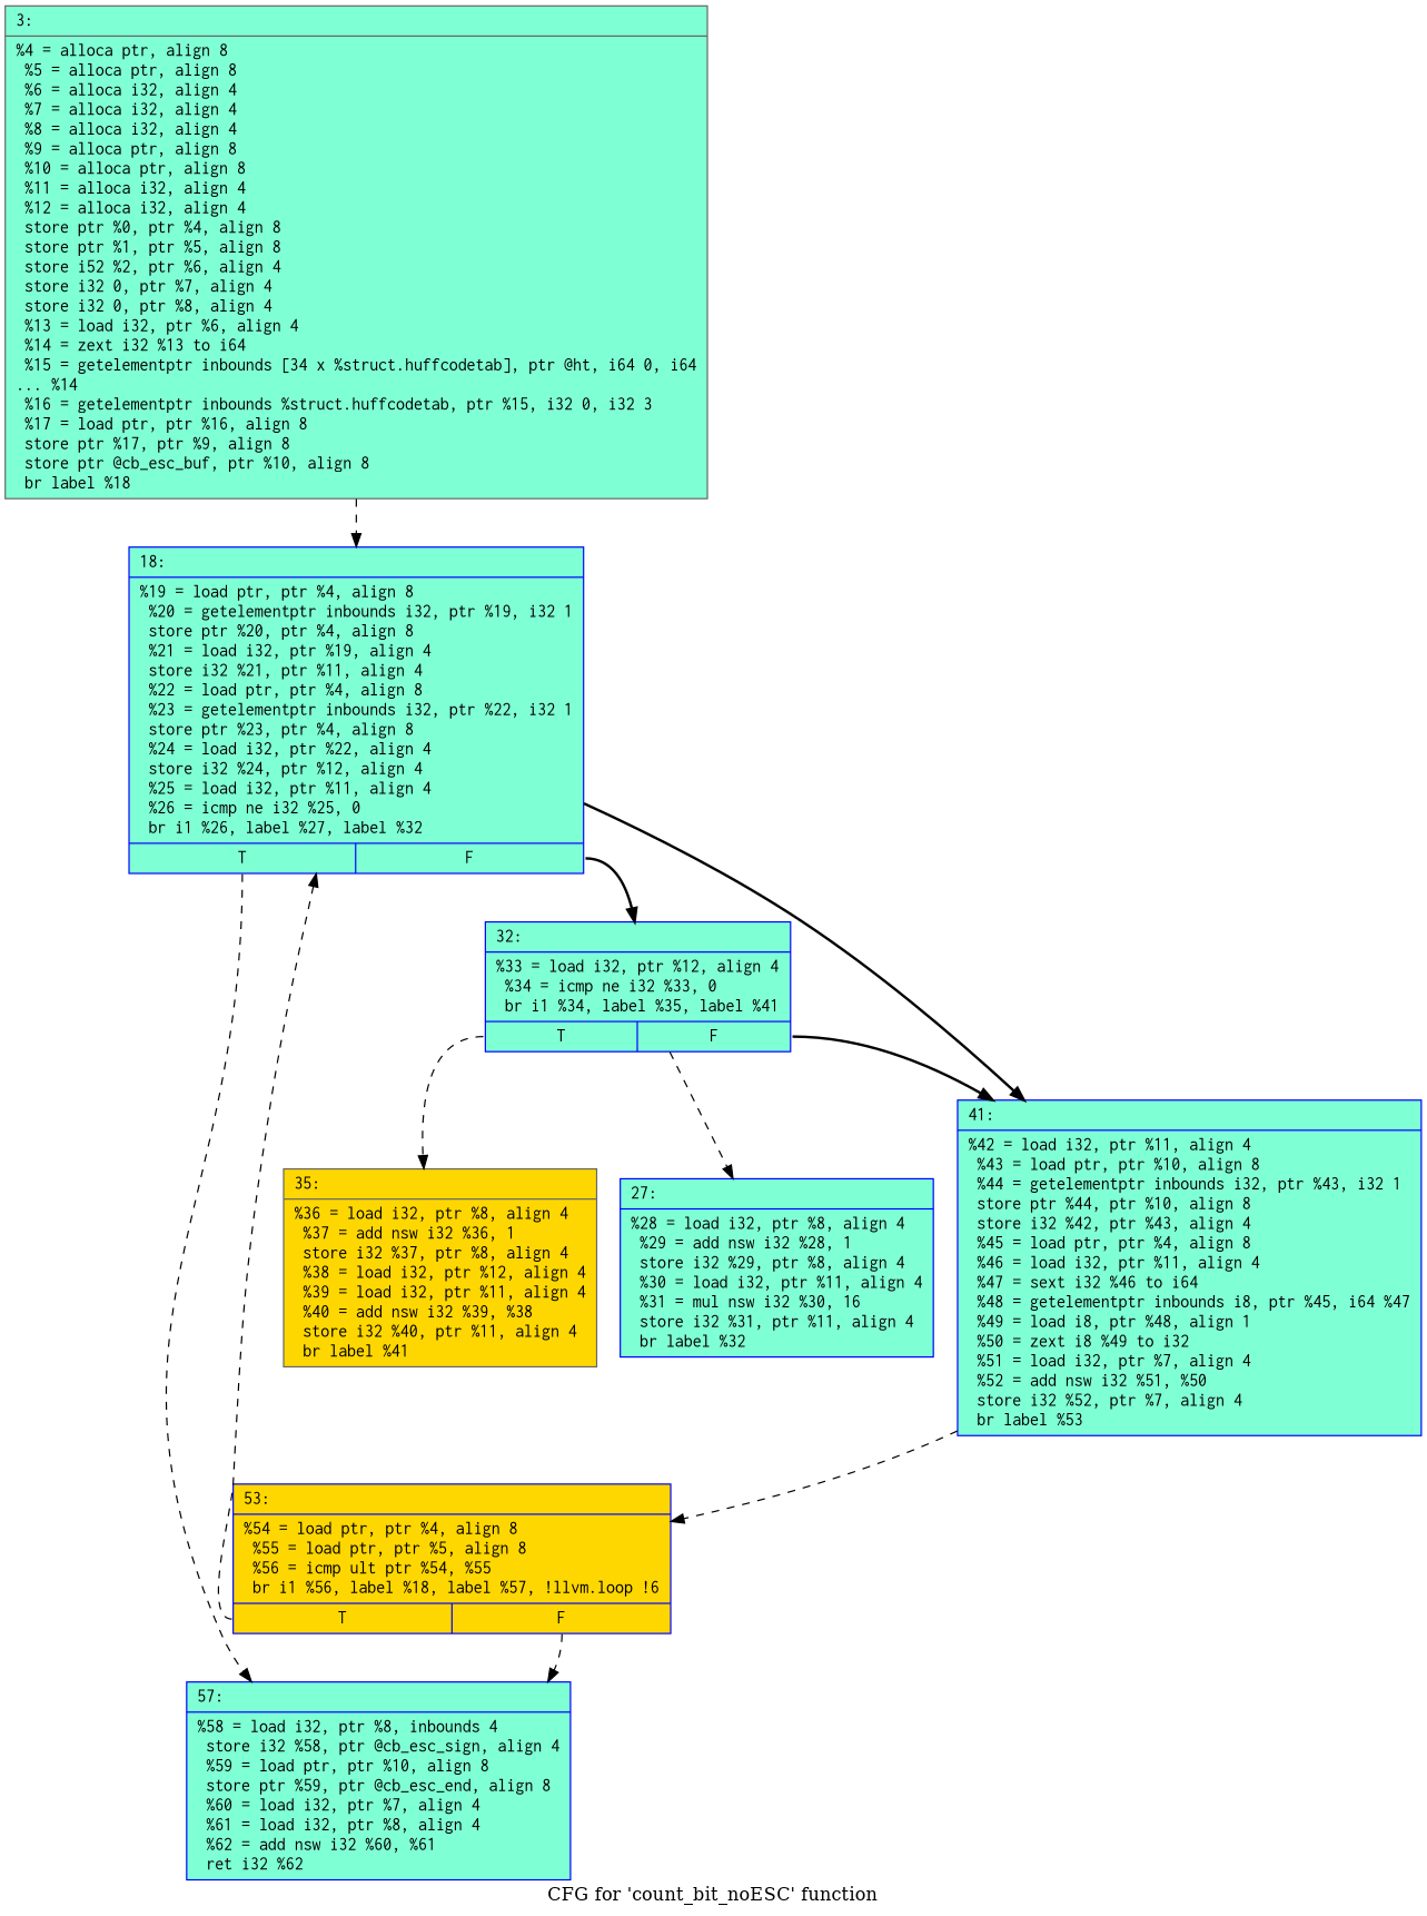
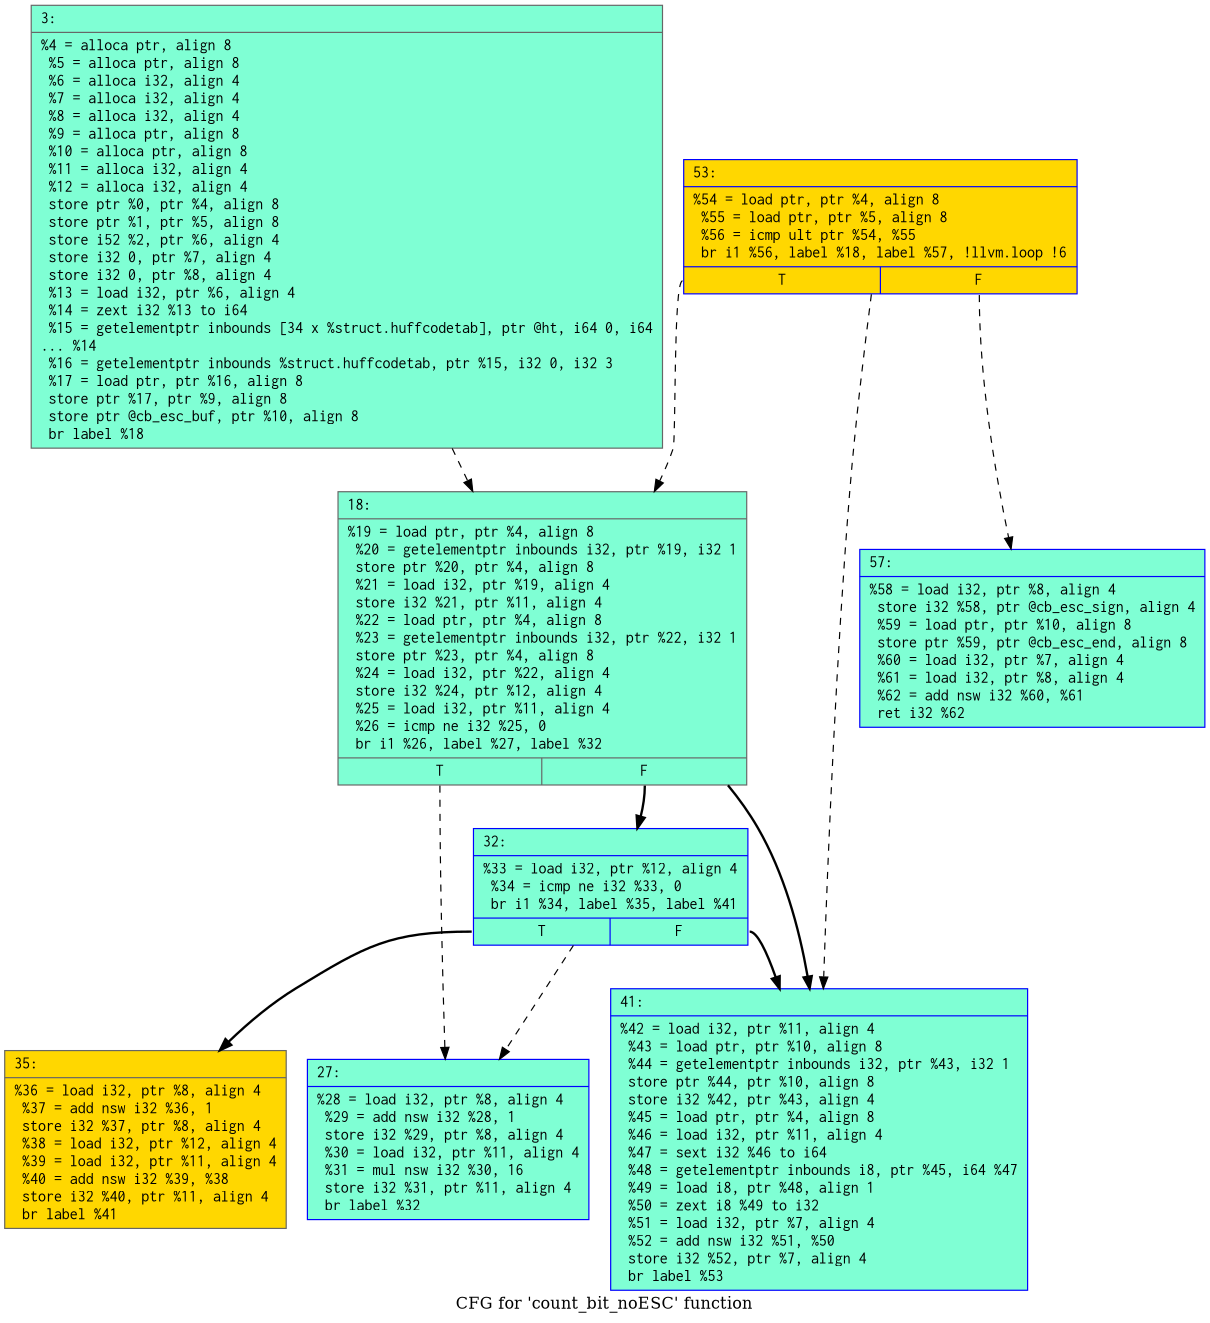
  digraph {
    label="CFG for 'count_bit_noESC' function"
    node [color=blue fillcolor=aquamarine fontname=Courier shape=record style=filled]
    edge [style=dashed]
    n1 [color=gray40 label="{3:\l|  %4 = alloca ptr, align 8\l  %5 = alloca ptr, align 8\l  %6 = alloca i32, align 4\l  %7 = alloca i32, align 4\l  %8 = alloca i32, align 4\l  %9 = alloca ptr, align 8\l  %10 = alloca ptr, align 8\l  %11 = alloca i32, align 4\l  %12 = alloca i32, align 4\l  store ptr %0, ptr %4, align 8\l  store ptr %1, ptr %5, align 8\l  store i52 %2, ptr %6, align 4\l  store i32 0, ptr %7, align 4\l  store i32 0, ptr %8, align 4\l  %13 = load i32, ptr %6, align 4\l  %14 = zext i32 %13 to i64\l  %15 = getelementptr inbounds [34 x %struct.huffcodetab], ptr @ht, i64 0, i64\l... %14\l  %16 = getelementptr inbounds %struct.huffcodetab, ptr %15, i32 0, i32 3\l  %17 = load ptr, ptr %16, align 8\l  store ptr %17, ptr %9, align 8\l  store ptr @cb_esc_buf, ptr %10, align 8\l  br label %18\l}"]
-   n2 [label="{18:\l|  %19 = load ptr, ptr %4, align 8\l  %20 = getelementptr inbounds i32, ptr %19, i32 1\l  store ptr %20, ptr %4, align 8\l  %21 = load i32, ptr %19, align 4\l  store i32 %21, ptr %11, align 4\l  %22 = load ptr, ptr %4, align 8\l  %23 = getelementptr inbounds i32, ptr %22, i32 1\l  store ptr %23, ptr %4, align 8\l  %24 = load i32, ptr %22, align 4\l  store i32 %24, ptr %12, align 4\l  %25 = load i32, ptr %11, align 4\l  %26 = icmp ne i32 %25, 0\l  br i1 %26, label %27, label %32\l|{<s0>T|<s1>F}}"]
+   n2 [color=gray40 label="{18:\l|  %19 = load ptr, ptr %4, align 8\l  %20 = getelementptr inbounds i32, ptr %19, i32 1\l  store ptr %20, ptr %4, align 8\l  %21 = load i32, ptr %19, align 4\l  store i32 %21, ptr %11, align 4\l  %22 = load ptr, ptr %4, align 8\l  %23 = getelementptr inbounds i32, ptr %22, i32 1\l  store ptr %23, ptr %4, align 8\l  %24 = load i32, ptr %22, align 4\l  store i32 %24, ptr %12, align 4\l  %25 = load i32, ptr %11, align 4\l  %26 = icmp ne i32 %25, 0\l  br i1 %26, label %27, label %32\l|{<s0>T|<s1>F}}"]
    n3 [label="{27:\l|  %28 = load i32, ptr %8, align 4\l  %29 = add nsw i32 %28, 1\l  store i32 %29, ptr %8, align 4\l  %30 = load i32, ptr %11, align 4\l  %31 = mul nsw i32 %30, 16\l  store i32 %31, ptr %11, align 4\l  br label %32\l}"]
    n4 [label="{32:\l|  %33 = load i32, ptr %12, align 4\l  %34 = icmp ne i32 %33, 0\l  br i1 %34, label %35, label %41\l|{<s0>T|<s1>F}}"]
    n5 [label="{41:\l|  %42 = load i32, ptr %11, align 4\l  %43 = load ptr, ptr %10, align 8\l  %44 = getelementptr inbounds i32, ptr %43, i32 1\l  store ptr %44, ptr %10, align 8\l  store i32 %42, ptr %43, align 4\l  %45 = load ptr, ptr %4, align 8\l  %46 = load i32, ptr %11, align 4\l  %47 = sext i32 %46 to i64\l  %48 = getelementptr inbounds i8, ptr %45, i64 %47\l  %49 = load i8, ptr %48, align 1\l  %50 = zext i8 %49 to i32\l  %51 = load i32, ptr %7, align 4\l  %52 = add nsw i32 %51, %50\l  store i32 %52, ptr %7, align 4\l  br label %53\l}"]
    n6 [color=gray40 fillcolor=gold label="{35:\l|  %36 = load i32, ptr %8, align 4\l  %37 = add nsw i32 %36, 1\l  store i32 %37, ptr %8, align 4\l  %38 = load i32, ptr %12, align 4\l  %39 = load i32, ptr %11, align 4\l  %40 = add nsw i32 %39, %38\l  store i32 %40, ptr %11, align 4\l  br label %41\l}"]
    n7 [fillcolor=gold label="{53:\l|  %54 = load ptr, ptr %4, align 8\l  %55 = load ptr, ptr %5, align 8\l  %56 = icmp ult ptr %54, %55\l  br i1 %56, label %18, label %57, !llvm.loop !6\l|{<s0>T|<s1>F}}"]
-   n8 [label="{57:\l|  %58 = load i32, ptr %8, inbounds 4\l  store i32 %58, ptr @cb_esc_sign, align 4\l  %59 = load ptr, ptr %10, align 8\l  store ptr %59, ptr @cb_esc_end, align 8\l  %60 = load i32, ptr %7, align 4\l  %61 = load i32, ptr %8, align 4\l  %62 = add nsw i32 %60, %61\l  ret i32 %62\l}"]
+   n8 [label="{57:\l|  %58 = load i32, ptr %8, align 4\l  store i32 %58, ptr @cb_esc_sign, align 4\l  %59 = load ptr, ptr %10, align 8\l  store ptr %59, ptr @cb_esc_end, align 8\l  %60 = load i32, ptr %7, align 4\l  %61 = load i32, ptr %8, align 4\l  %62 = add nsw i32 %60, %61\l  ret i32 %62\l}"]
    n1 -> n2
-   n2 -> n8 [tailport=s0]
+   n2 -> n3 [tailport=s0]
    n2 -> n4 [style=bold tailport=s1]
    n2 -> n5 [style=bold]
    n4 -> n3
    n4 -> n5 [style=bold tailport=s1]
-   n4 -> n6 [tailport=s0]
-   n5 -> n7
+   n4 -> n6 [style=bold tailport=s0]
+   n7 -> n5
    n7 -> n2 [tailport=s0]
    n7 -> n8 [tailport=s1]
  }
